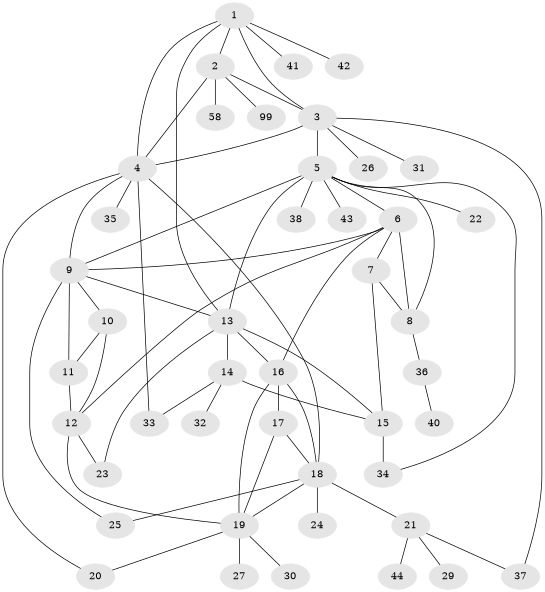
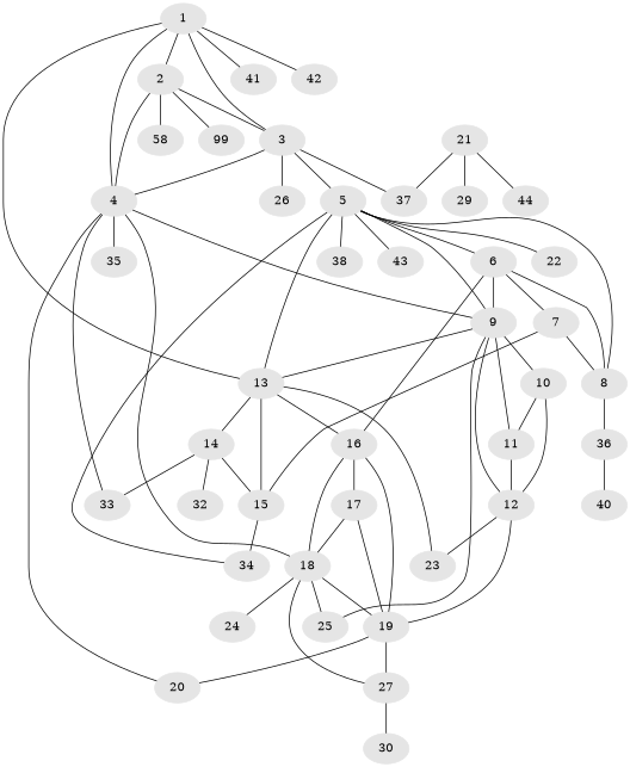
  graph {
    node [color=gray90 style=filled]
    edge [weight=1.0]
    1
    2
    3
    4
    13
    41
    42
    n8 [label=58]
    n9 [label=99]
    5
    26
-   31
    37
    9
    18
    20
    33
    35
    16
    15
    23
    14
    6
    8
    22
    34
    38
    43
    10
    11
    12
    25
    19
    21
    24
    7
    36
    17
    40
    27
    30
    32
    29
    44
    1 -- 2
    1 -- 3
    1 -- 4
    1 -- 13
    1 -- 41
    1 -- 42
    2 -- 3
    2 -- 4
    2 -- n8
    2 -- n9
    3 -- 4 [weight=2.0]
    3 -- 5
    3 -- 26
-   3 -- 31
    3 -- 37
    4 -- 9
    4 -- 18
    4 -- 20
    4 -- 33
    4 -- 35
    13 -- 16
    13 -- 15 [weight=2.0]
    13 -- 23
    13 -- 14 [weight=2.0]
    5 -- 13
    5 -- 9
    5 -- 6
    5 -- 8
    5 -- 22
    5 -- 34
    5 -- 38
    5 -- 43
    9 -- 13
    9 -- 10
    9 -- 11 [weight=4.0]
-   6 -- 12
+   9 -- 12
    9 -- 25
    18 -- 25
    18 -- 19
-   18 -- 21
+   18 -- 27
    18 -- 24
    16 -- 18 [weight=2.0]
    16 -- 19
    16 -- 17
    15 -- 34 [weight=3.0]
    14 -- 33 [weight=2.0]
    14 -- 15
    14 -- 32
    6 -- 9
    6 -- 16
    6 -- 8
    6 -- 7
    8 -- 36
    10 -- 11
    10 -- 12
    11 -- 12
    12 -- 23 [weight=3.0]
    12 -- 19
    19 -- 20
    19 -- 27 [weight=2.0]
-   19 -- 30
+   27 -- 30
    21 -- 37
    21 -- 29
    21 -- 44
    7 -- 15
    7 -- 8 [weight=4.0]
    36 -- 40
    17 -- 18
    17 -- 19
  }
